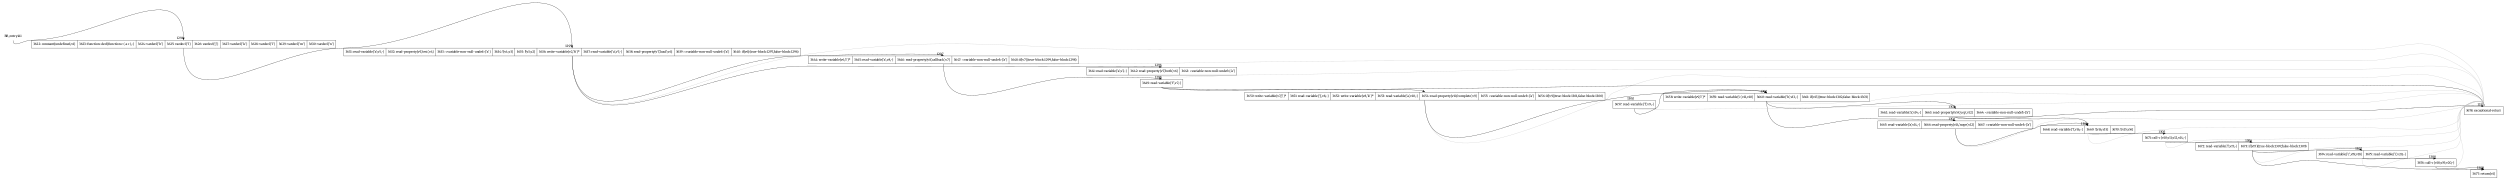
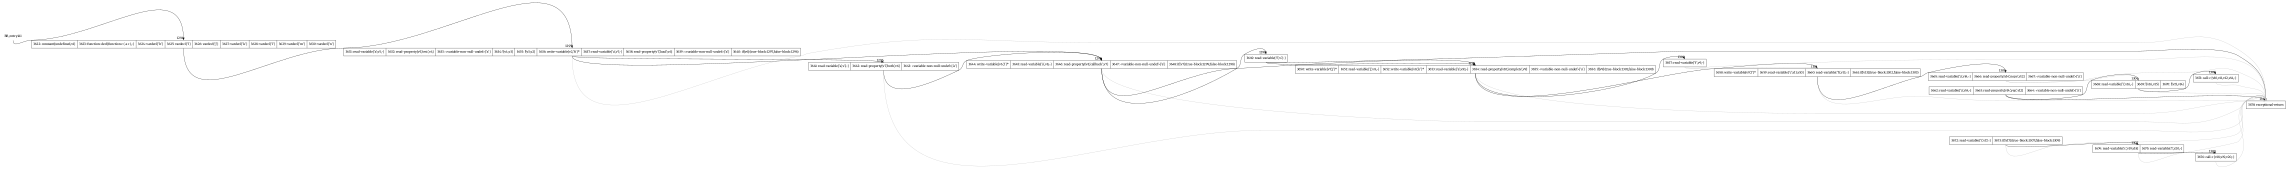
  digraph {
    fontname=Merriweather
    rankdir=LR
    node [fontname=Merriweather shape=record]
    edge [fontname=Merriweather headport=n tailport=s]
    n1 [label=BB_entry141 shape=none]
    n2 [label="{3622: constant[undefined,v1]|3623: function-decl[function c ( a c ),-]|3624: vardecl['h']|3625: vardecl['i']|3626: vardecl['j']|3627: vardecl['k']|3628: vardecl['l']|3629: vardecl['m']|3630: vardecl['n']}"]
    n3 [label="{3631: read-variable['a',v5,-]|3632: read-property[v5,'test',v4]|3633: \<variable-non-null-undef\>['a']|3634: ![v4,v3]|3635: ![v3,v2]|3636: write-variable[v2,'h']*|3637: read-variable['a',v7,-]|3638: read-property[v7,'load',v6]|3639: \<variable-non-null-undef\>['a']|3640: if[v6](true-block:1297,false-block:1296)}"]
    n4 [label="{3644: write-variable[v6,'i']*|3645: read-variable['a',v8,-]|3646: read-property[v8,'callback',v7]|3647: \<variable-non-null-undef\>['a']|3648: if[v7](true-block:1299,false-block:1298)}"]
    n5 [label="{3641: read-variable['a',v7,-]|3642: read-property[v7,'both',v6]|3643: \<variable-non-null-undef\>['a']}"]
    n6 [label="{3678: exceptional-return}"]
    n7 [label="{3650: write-variable[v7,'j']*|3651: read-variable['j',v8,-]|3652: write-variable[v8,'k']*|3653: read-variable['a',v10,-]|3654: read-property[v10,'complete',v9]|3655: \<variable-non-null-undef\>['a']|3656: if[v9](true-block:1301,false-block:1300)}"]
    n8 [label="{3649: read-variable['f',v7,-]}"]
    n9 [label="{3658: write-variable[v9,'l']*|3659: read-variable['c',v11,v10]|3660: read-variable['h',v13,-]|3661: if[v13](true-block:1302,false-block:1303)}"]
    n10 [label="{3657: read-variable['f',v9,-]}"]
    n11 [label="{3662: read-variable['a',v14,-]|3663: read-property[v14,'yep',v12]|3664: \<variable-non-null-undef\>['a']}"]
    n12 [label="{3665: read-variable['a',v14,-]|3666: read-property[v14,'nope',v12]|3667: \<variable-non-null-undef\>['a']}"]
    n13 [label="{3668: read-variable['i',v16,-]|3669: ![v16,v15]|3670: ![v15,v14]}"]
    n14 [label="{3671: call-c [v10,v11,v12,v14,-]}"]
    n15 [label="{3672: read-variable['i',v17,-]|3673: if[v17](true-block:1307,false-block:1309)}"]
-   n16 [label="{3677: return[v1]}"]
    n17 [label="{3674: read-variable['c',v19,v18]|3675: read-variable['i',v20,-]}"]
    n18 [label="{3676: call-c [v18,v19,v20,-]}"]
    n1 -> n2 [headlabel="    1294"]
    n2 -> n3 [headlabel="      1295"]
    n3 -> n4 [headlabel="      1297"]
    n3 -> n5 [headlabel="      1296"]
    n3 -> n6 [color=gray headlabel="      1310"]
    n4 -> n6 [color=gray]
+   n4 -> n7 [headlabel="      1299"]
    n4 -> n8 [headlabel="      1298"]
+   n5 -> n4
    n5 -> n6 [color=gray]
    n7 -> n6 [color=gray]
    n7 -> n9 [headlabel="      1301"]
-   n7 -> n10 [headlabel="      1300" color=gray]
+   n7 -> n10 [headlabel="      1300"]
    n8 -> n6 [color=black]
    n8 -> n7
    n9 -> n6 [color=gray]
-   n9 -> n11 [headlabel="      1302"]
    n9 -> n12 [headlabel="      1303"]
    n10 -> n6 [color=gray]
-   n10 -> n9
+   n10 -> n9 [color=gray]
    n11 -> n6 [color=black]
    n11 -> n13 [headlabel="      1304"]
    n12 -> n6 [color=gray]
-   n12 -> n13
+   n12 -> n13 [color=gray]
    n13 -> n6 [color=gray]
    n13 -> n14 [headlabel="      1305"]
    n14 -> n6 [color=gray]
-   n14 -> n15 [headlabel="      1306"]
    n15 -> n6 [color=gray]
-   n15 -> n16 [headlabel="      1309"]
    n15 -> n17 [headlabel="      1307"]
    n17 -> n6 [color=gray]
    n17 -> n18 [headlabel="      1308"]
    n18 -> n6 [color=gray]
-   n18 -> n16
  }
